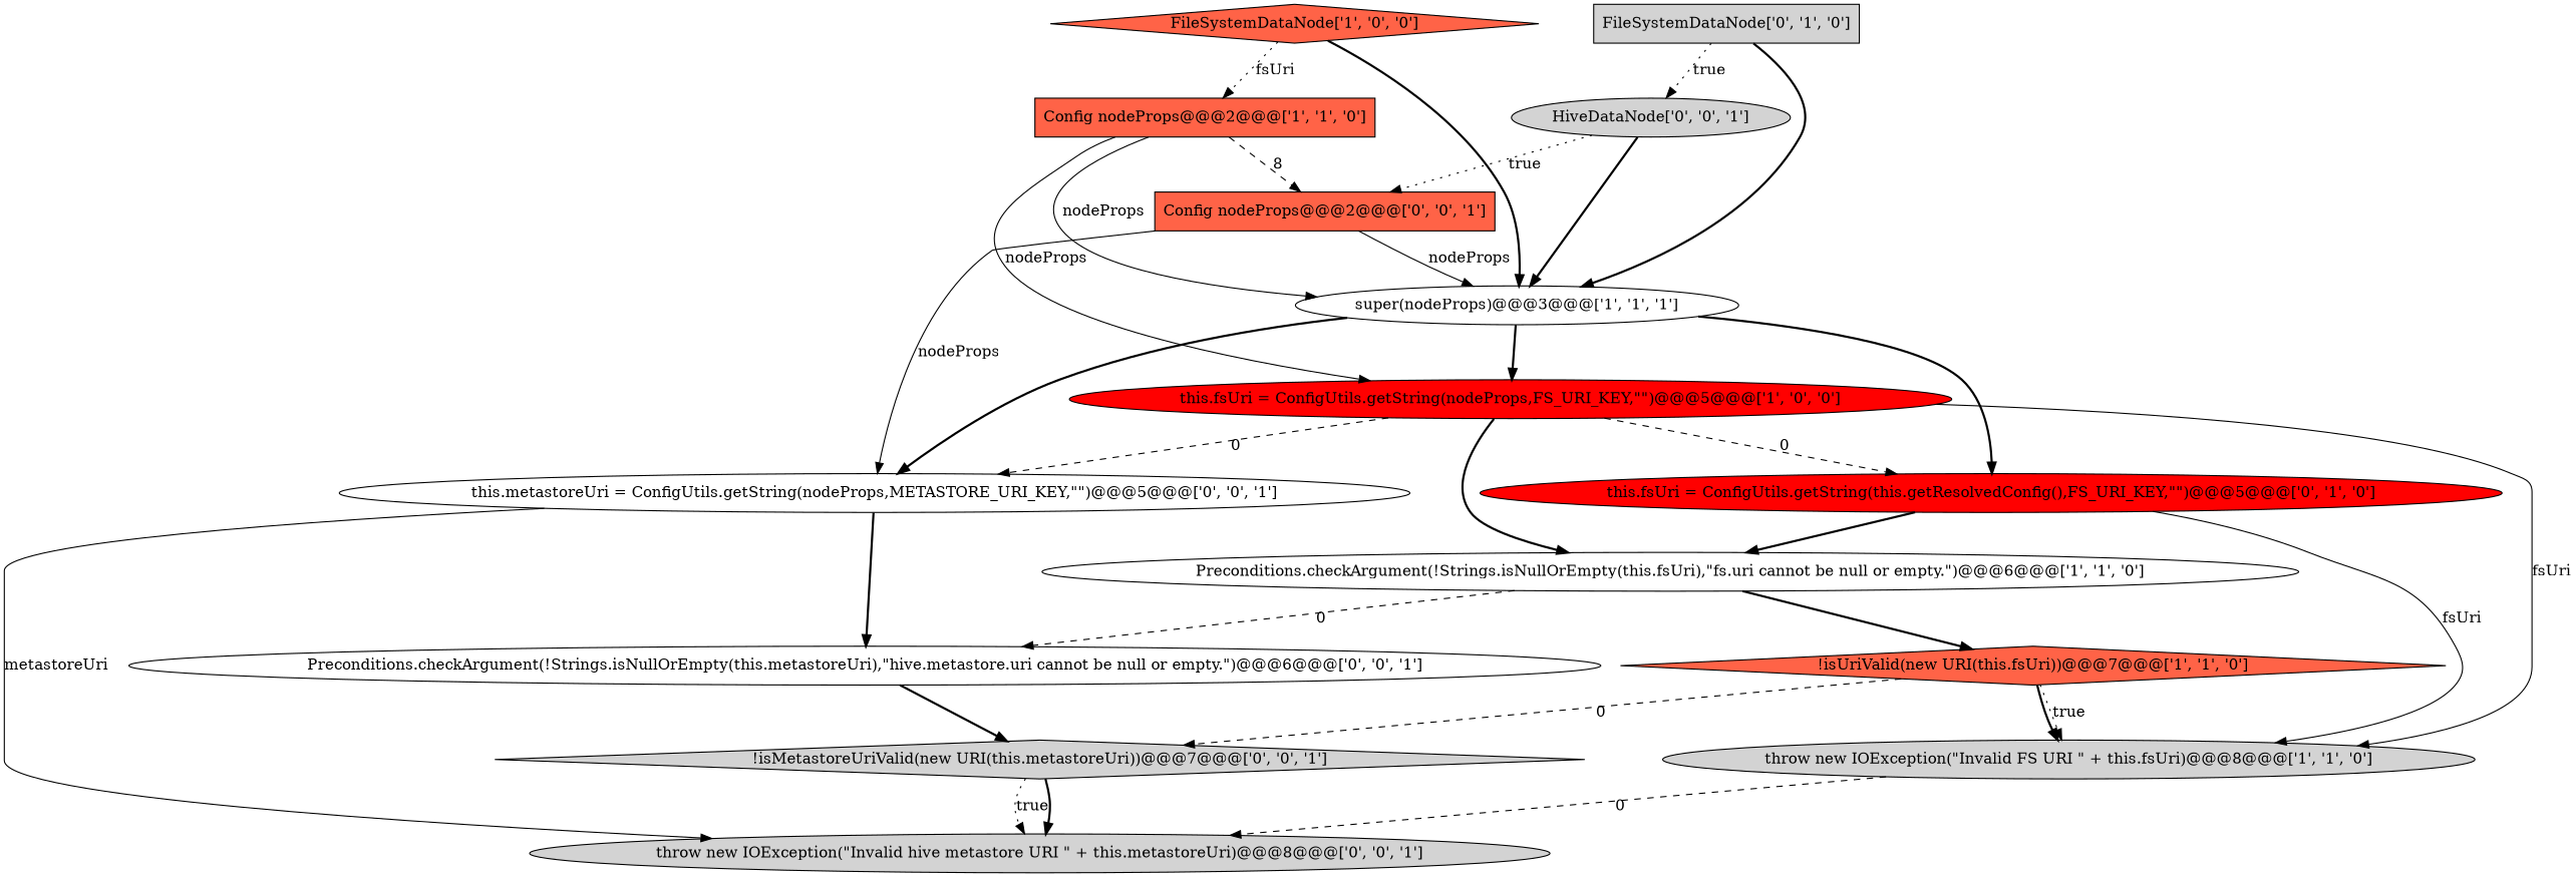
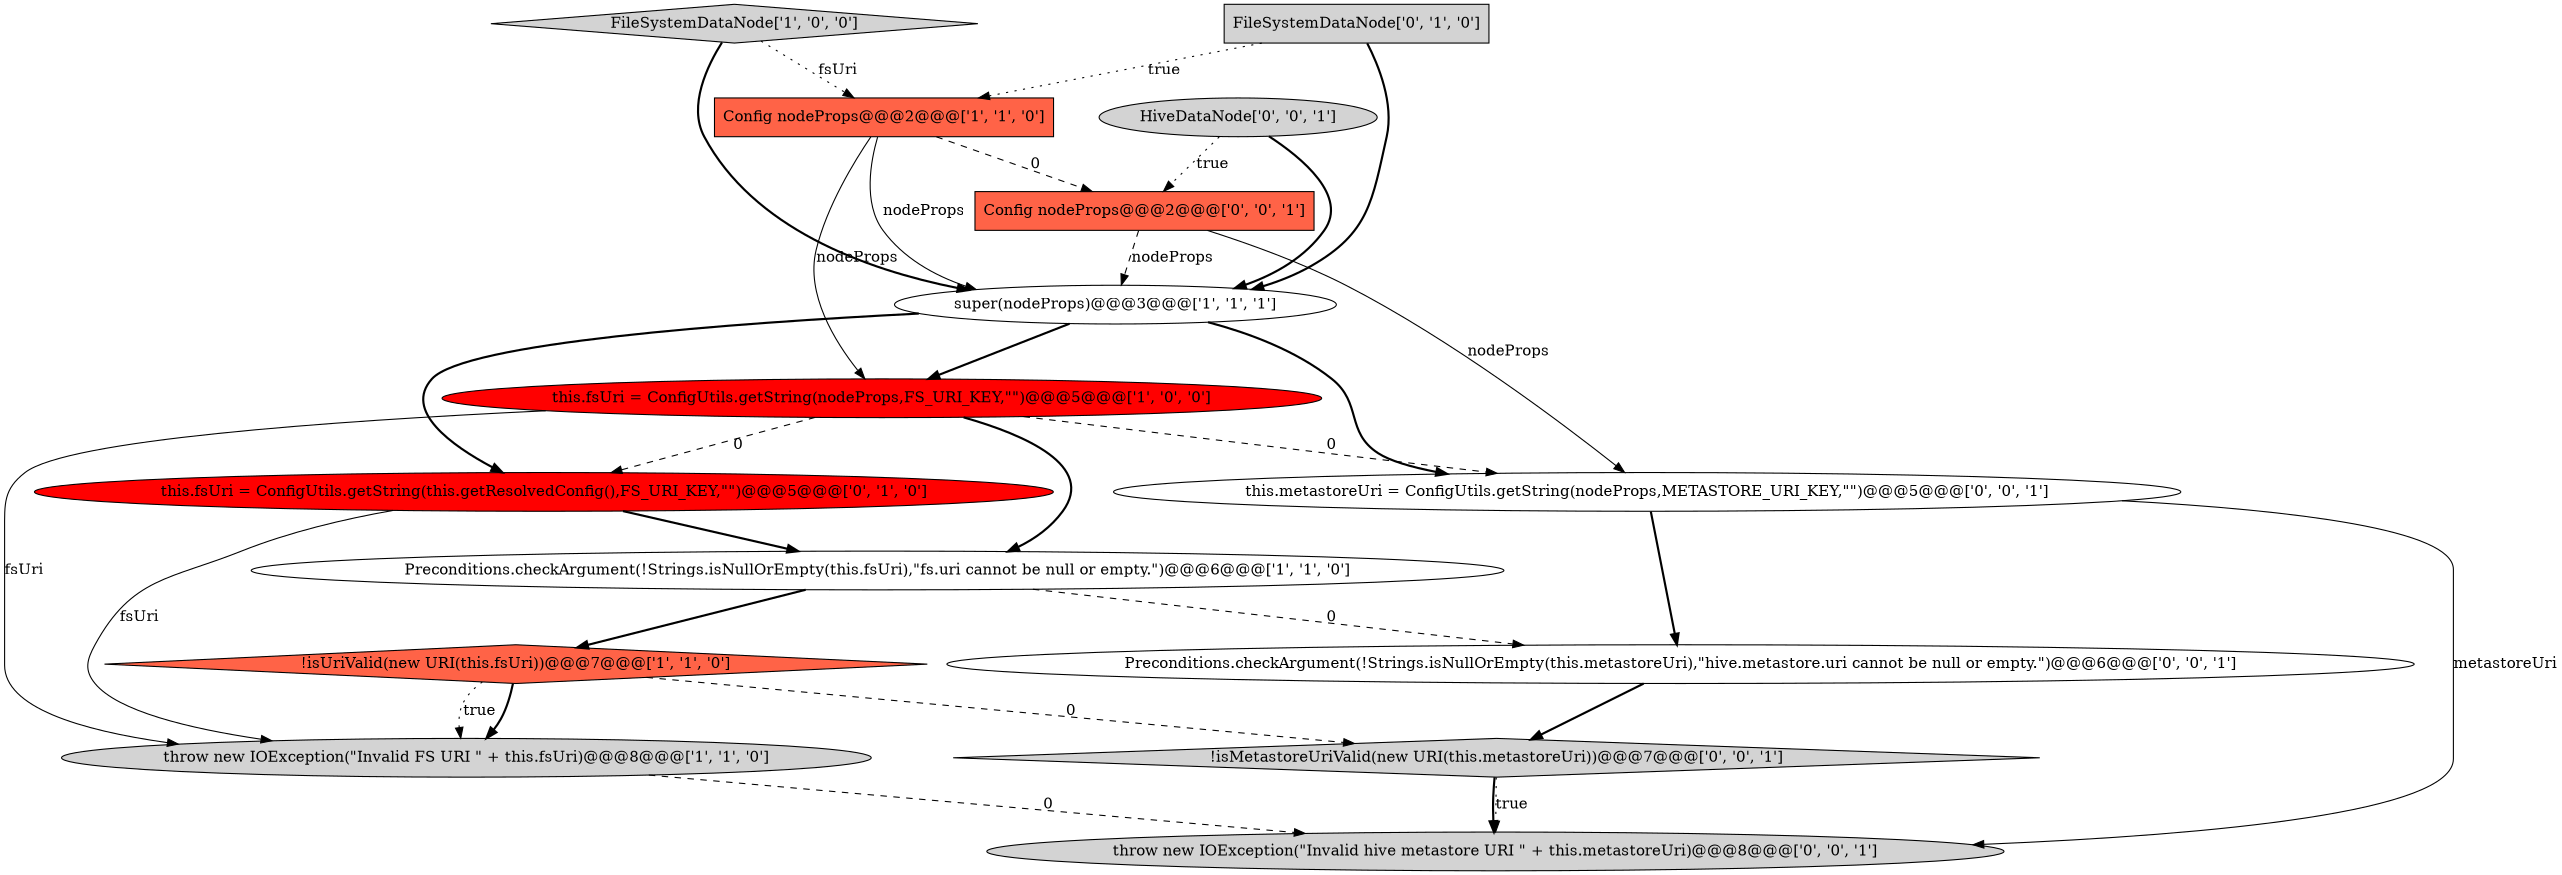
  digraph {
    node [fillcolor=lightgray shape=ellipse style=filled]
    edge [style=bold]
    n1 [fillcolor=white label="Preconditions.checkArgument(!Strings.isNullOrEmpty(this.metastoreUri),\"hive.metastore.uri cannot be null or empty.\")@@@6@@@['0', '0', '1']"]
    n2 [label="!isMetastoreUriValid(new URI(this.metastoreUri))@@@7@@@['0', '0', '1']" shape=diamond]
    n3 [label="throw new IOException(\"Invalid hive metastore URI \" + this.metastoreUri)@@@8@@@['0', '0', '1']"]
    n4 [fillcolor=white label="Preconditions.checkArgument(!Strings.isNullOrEmpty(this.fsUri),\"fs.uri cannot be null or empty.\")@@@6@@@['1', '1', '0']"]
    n5 [fillcolor=tomato label="!isUriValid(new URI(this.fsUri))@@@7@@@['1', '1', '0']" shape=diamond]
    n6 [label="throw new IOException(\"Invalid FS URI \" + this.fsUri)@@@8@@@['1', '1', '0']"]
    n7 [label="FileSystemDataNode['0', '1', '0']" shape=box]
    n8 [fillcolor=white label="super(nodeProps)@@@3@@@['1', '1', '1']"]
    n9 [fillcolor=tomato label="Config nodeProps@@@2@@@['1', '1', '0']" shape=box]
    n10 [fillcolor=red label="this.fsUri = ConfigUtils.getString(nodeProps,FS_URI_KEY,\"\")@@@5@@@['1', '0', '0']"]
    n11 [fillcolor=red label="this.fsUri = ConfigUtils.getString(this.getResolvedConfig(),FS_URI_KEY,\"\")@@@5@@@['0', '1', '0']"]
    n12 [fillcolor=white label="this.metastoreUri = ConfigUtils.getString(nodeProps,METASTORE_URI_KEY,\"\")@@@5@@@['0', '0', '1']"]
    n13 [fillcolor=tomato label="Config nodeProps@@@2@@@['0', '0', '1']" shape=box]
    n14 [label="HiveDataNode['0', '0', '1']"]
-   n15 [fillcolor=tomato label="FileSystemDataNode['1', '0', '0']" shape=diamond]
+   n15 [label="FileSystemDataNode['1', '0', '0']" shape=diamond]
    n1 -> n2
    n2 -> n3 [label=true style=dotted]
    n2 -> n3
    n4 -> n1 [label=0 style=dashed]
    n4 -> n5
    n5 -> n2 [label=0 style=dashed]
    n5 -> n6
    n5 -> n6 [label=true style=dotted]
    n6 -> n3 [label=0 style=dashed]
    n7 -> n8
-   n7 -> n14 [label=true style=dotted]
+   n7 -> n9 [label=true style=dotted]
    n8 -> n10
    n8 -> n11
    n8 -> n12
    n9 -> n8 [label=nodeProps style=solid]
    n9 -> n10 [label=nodeProps style=solid]
-   n9 -> n13 [label=8 style=dashed]
+   n9 -> n13 [label=0 style=dashed]
    n10 -> n4
    n10 -> n6 [label=fsUri style=solid]
    n10 -> n11 [label=0 style=dashed]
    n10 -> n12 [label=0 style=dashed]
    n11 -> n4
    n11 -> n6 [label=fsUri style=solid]
    n12 -> n1
    n12 -> n3 [label=metastoreUri style=solid]
-   n13 -> n8 [label=nodeProps style=solid]
+   n13 -> n8 [label=nodeProps style=dashed]
    n13 -> n12 [label=nodeProps style=solid]
    n14 -> n8
    n14 -> n13 [label=true style=dotted]
    n15 -> n8
    n15 -> n9 [label=fsUri style=dotted]
  }
